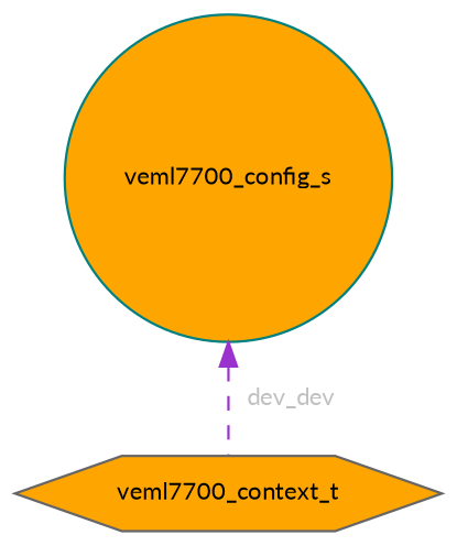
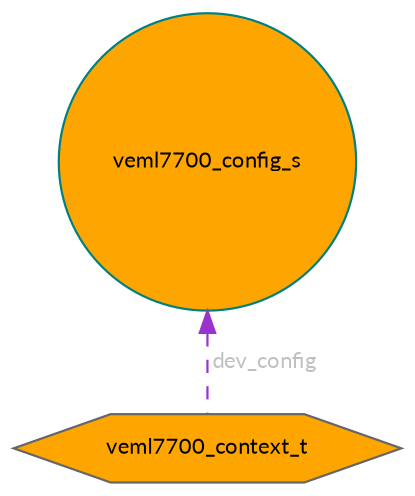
  digraph {
    fontname=Lato
    node [fillcolor=orange fontname=Lato fontsize=10 style=filled]
    n1 [color=gray40 fontcolor=black height=0.2 label=veml7700_context_t shape=hexagon width=0.4]
    n2 [color=teal height=0.2 label=veml7700_config_s shape=circle width=0.4]
-   n2 -> n1 [color=darkorchid3 dir=back fontcolor=grey fontname=Lato fontsize=10 label=" dev_dev" labelfontname=Helvetica labelfontsize=10 style=dashed]
+   n2 -> n1 [color=darkorchid3 dir=back fontcolor=grey fontname=Lato fontsize=10 label=" dev_config" labelfontname=Helvetica labelfontsize=10 style=dashed]
  }
